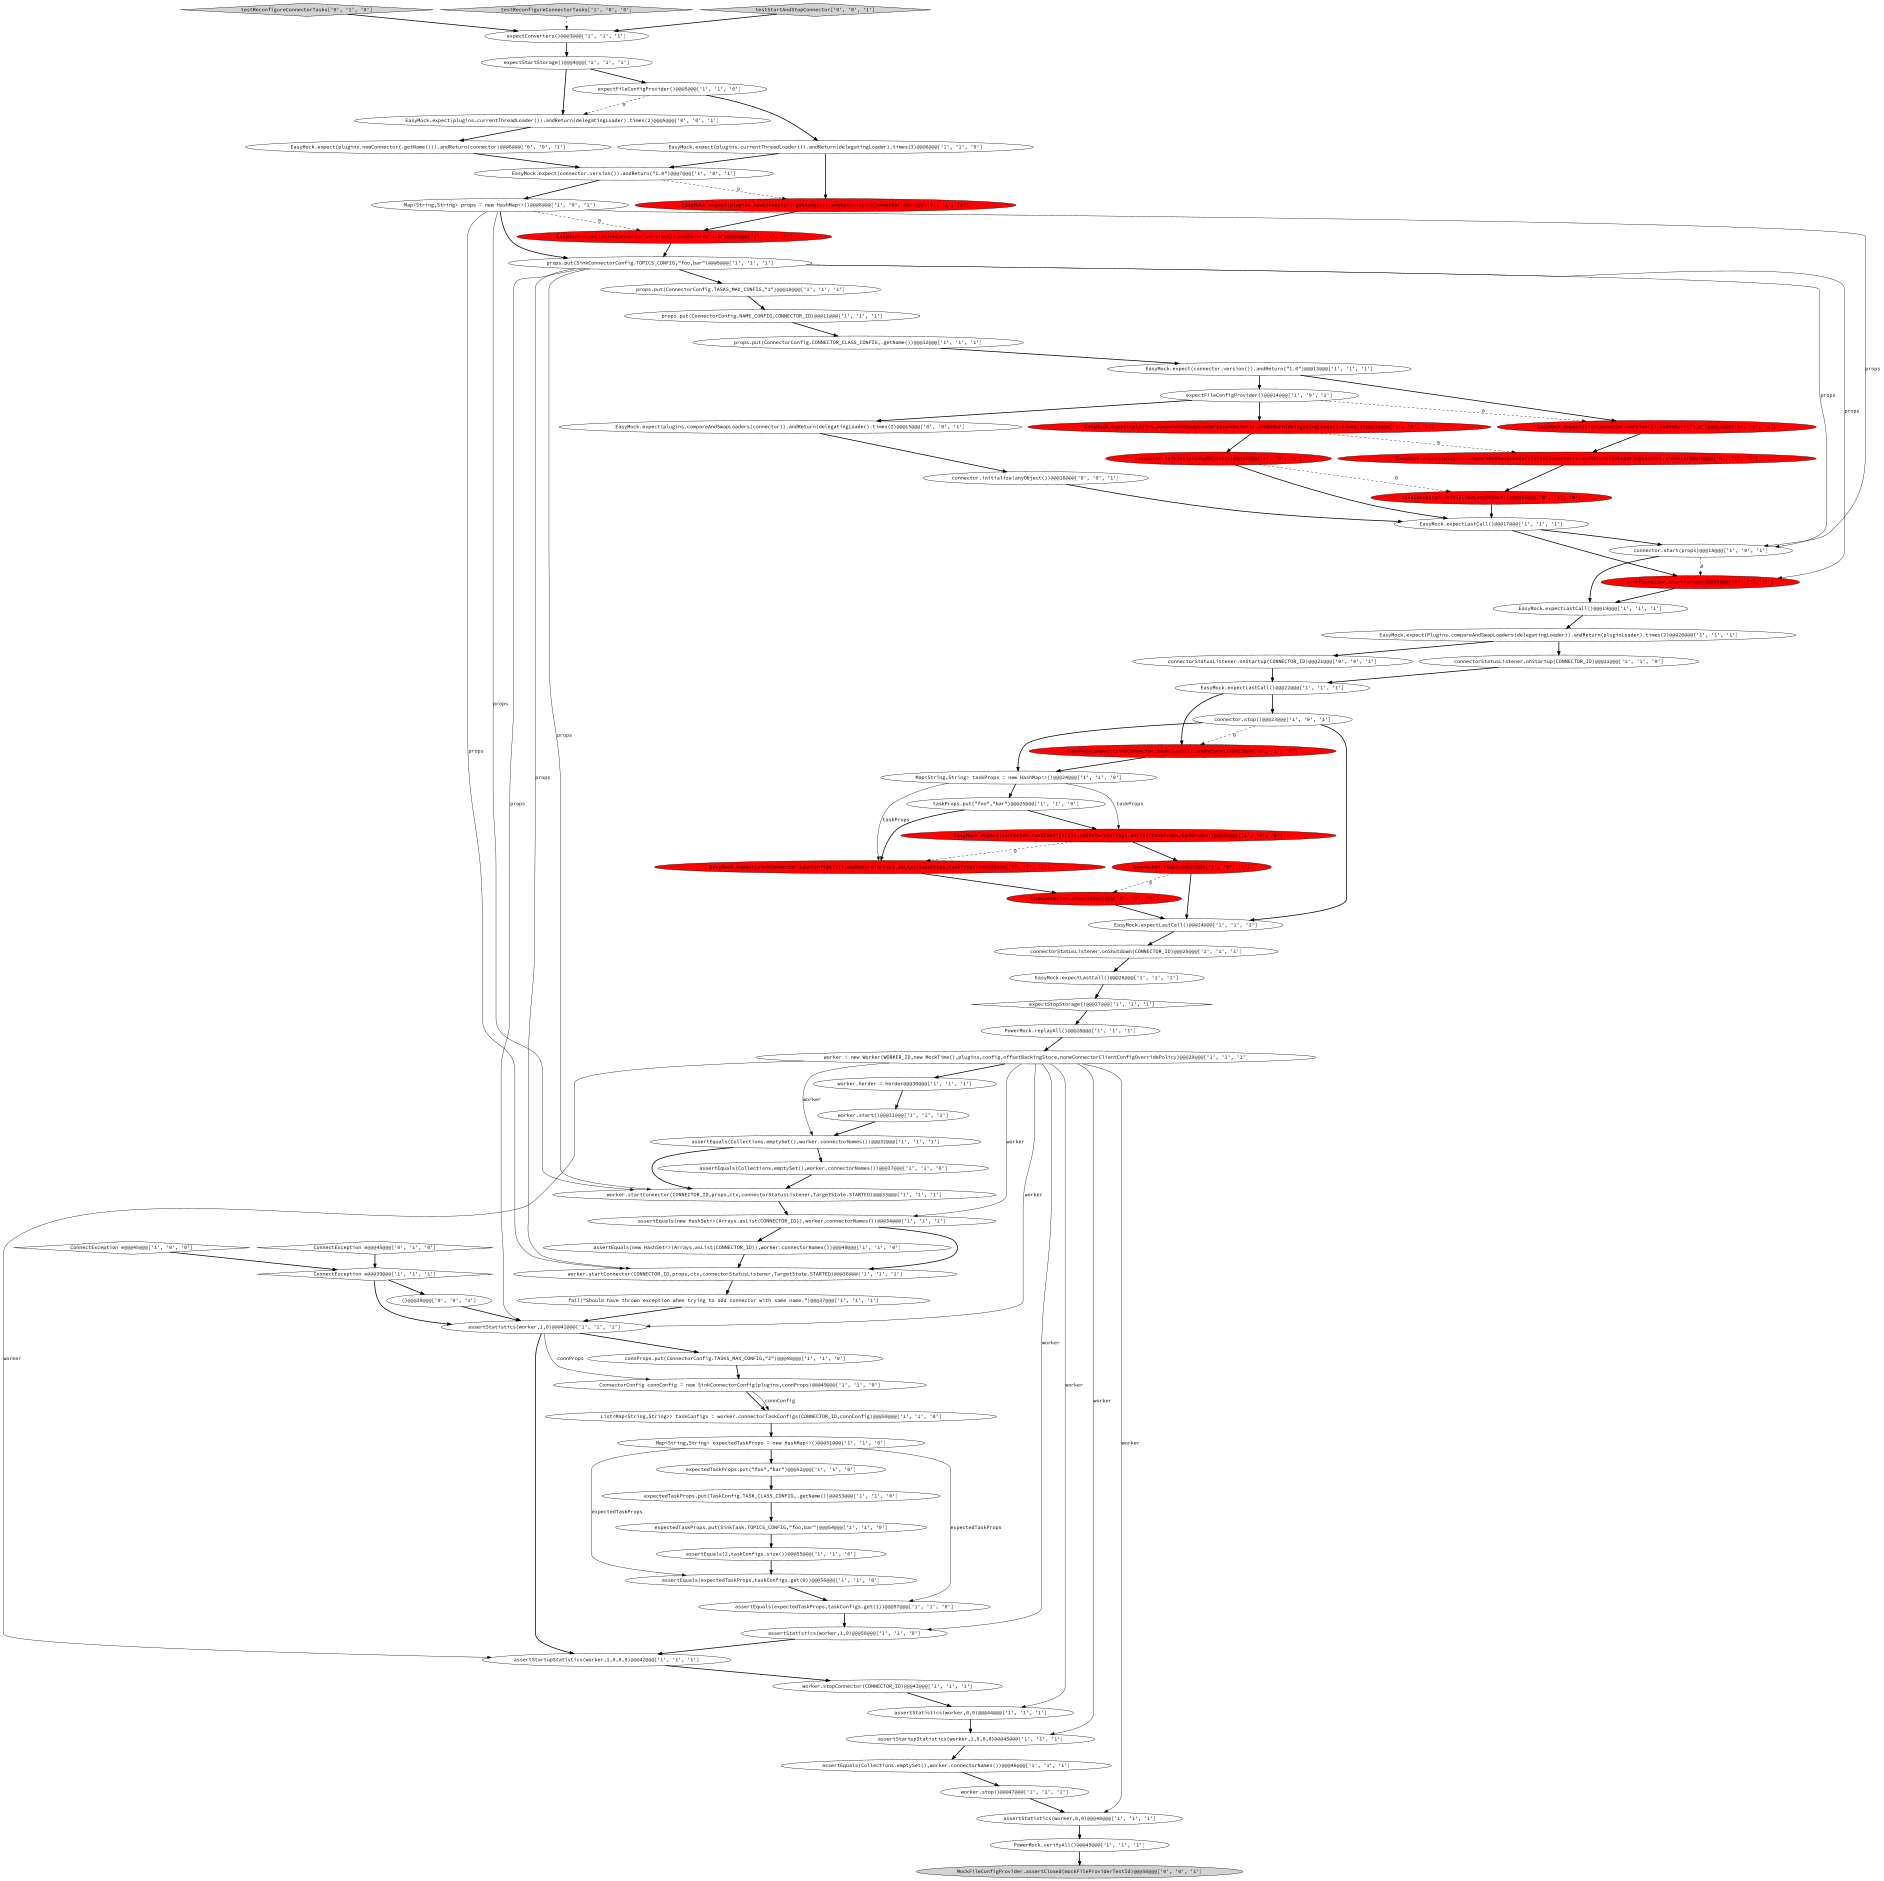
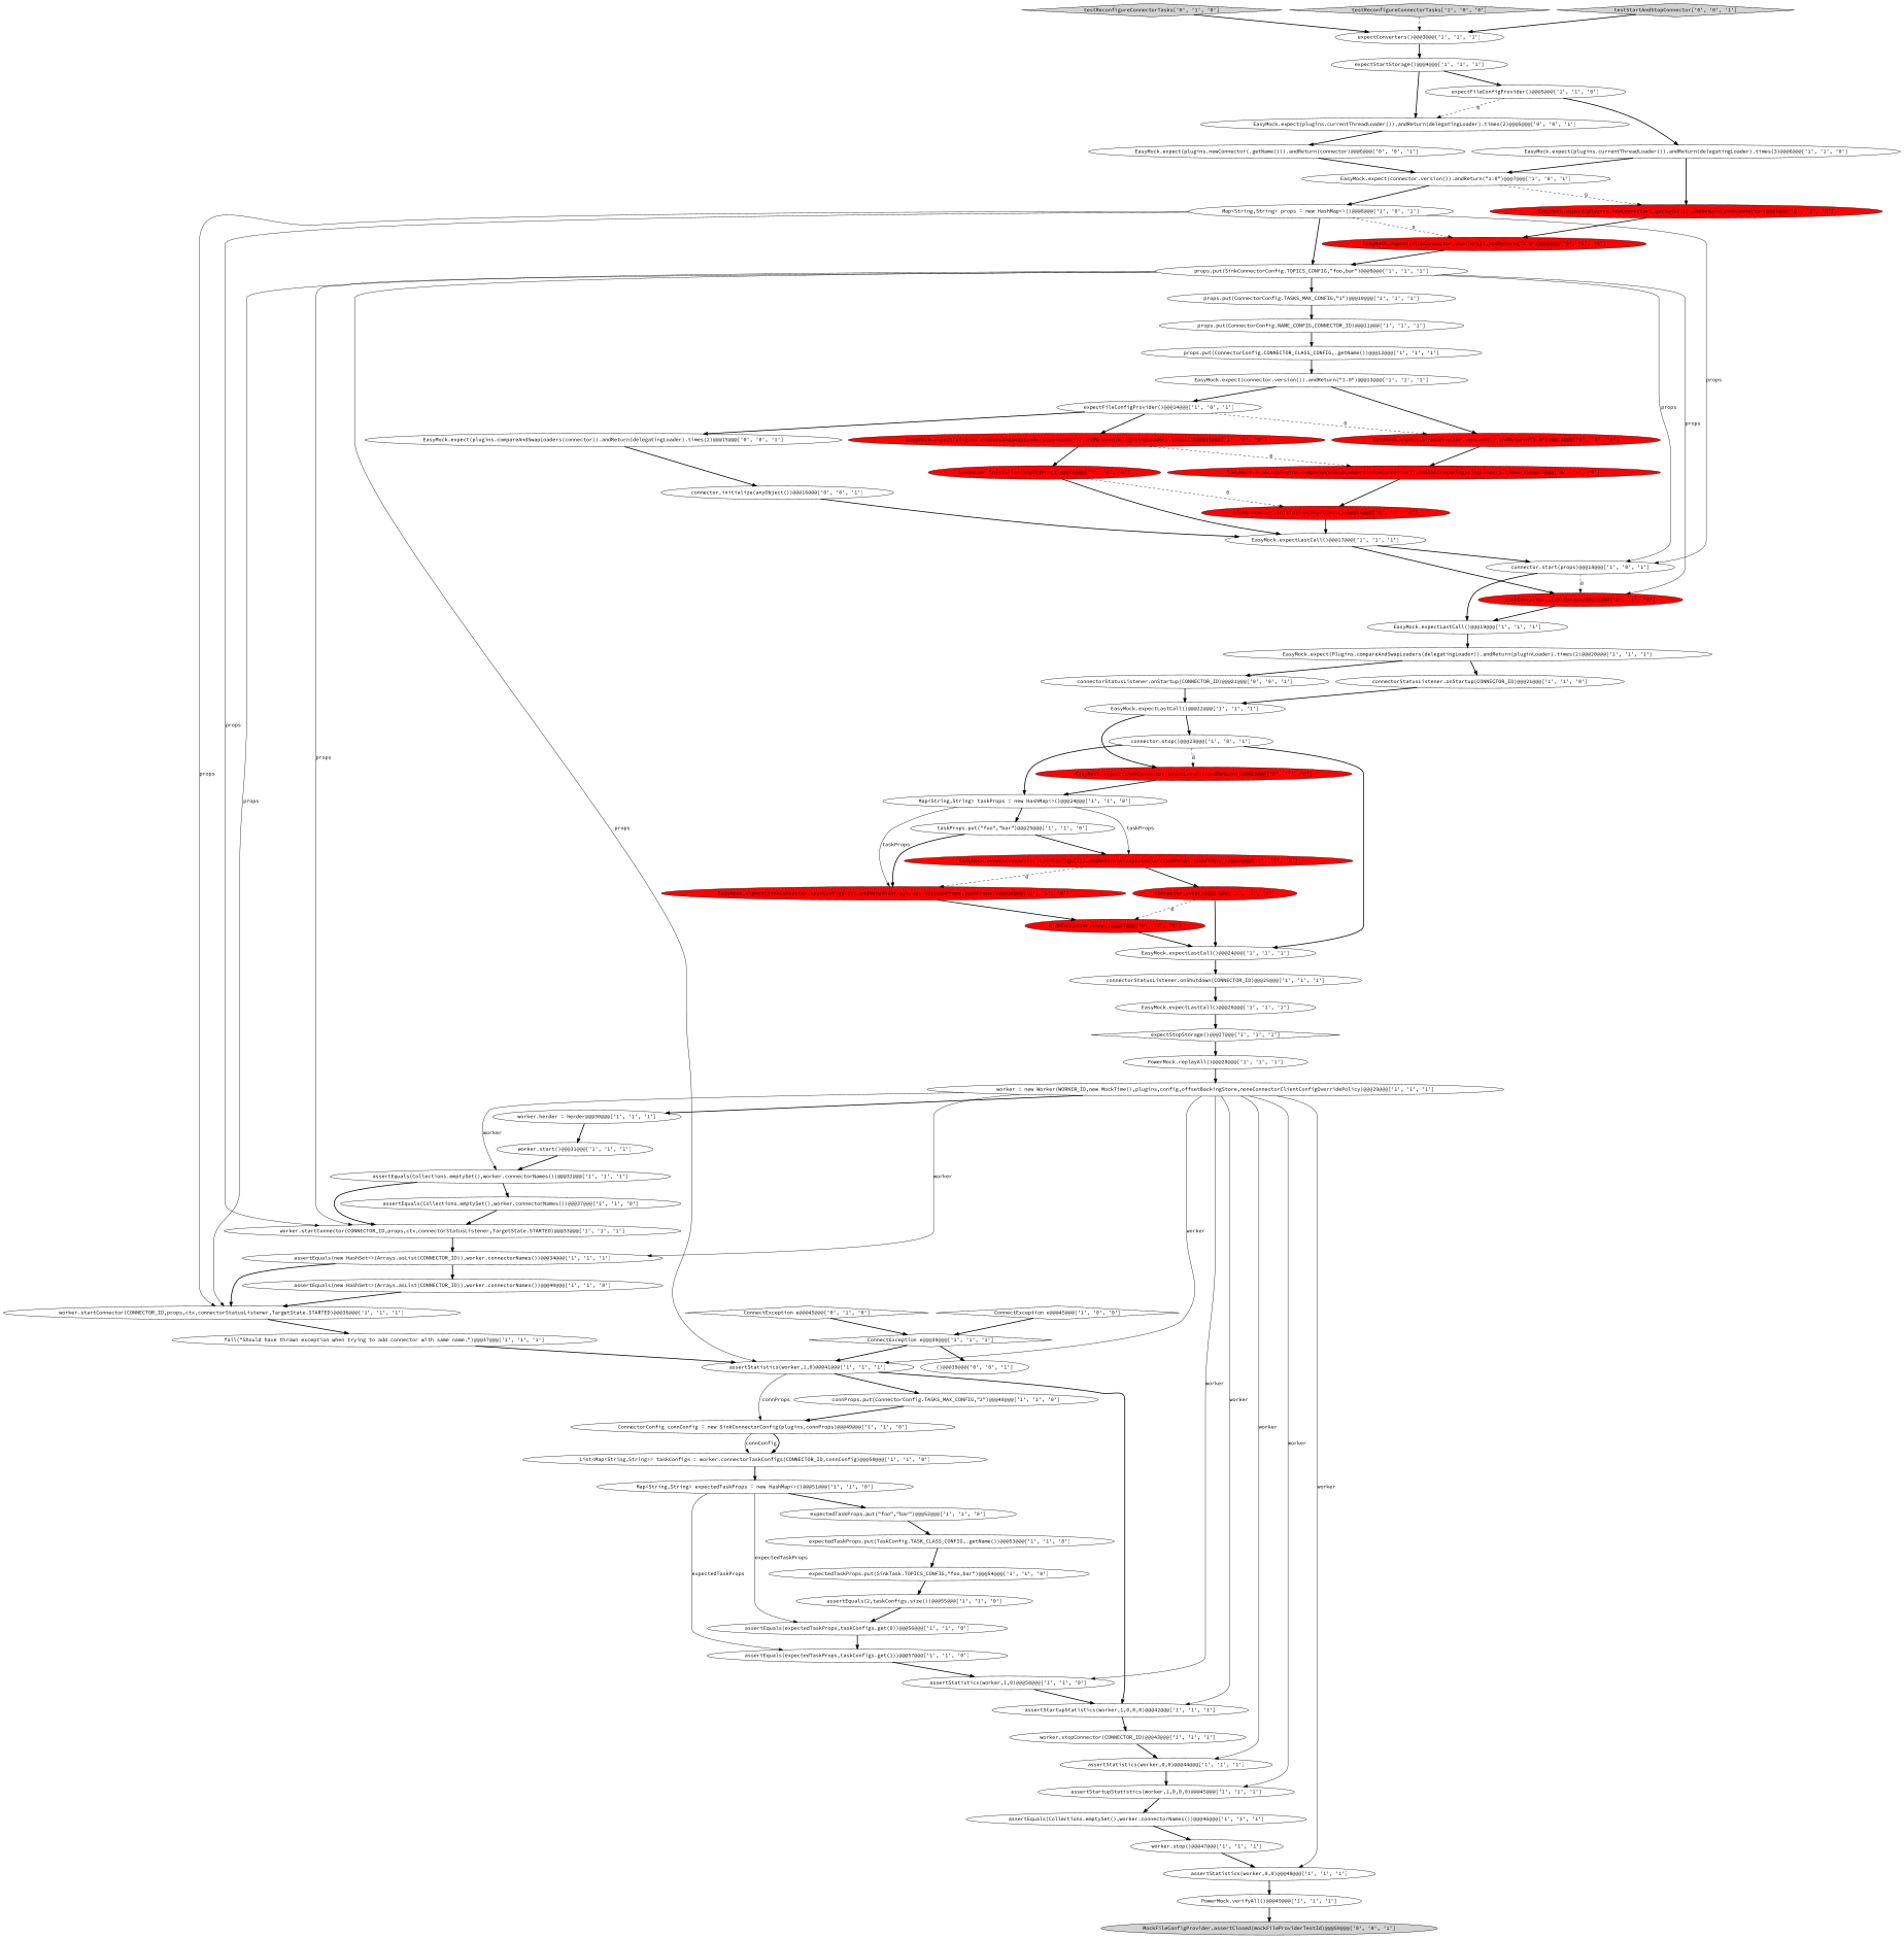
  digraph {
    fontname="Source Code Pro"
    node [fillcolor=white fontname="Source Code Pro" shape=ellipse style=filled]
    edge [fontname="Source Code Pro" style=bold]
    n1 [label="EasyMock.expect(connector.version()).andReturn(\"1.0\")@@@13@@@['1', '1', '1']"]
    n2 [fillcolor=red label="EasyMock.expect(sinkConnector.version()).andReturn(\"1.0\")@@@14@@@['0', '1', '0']"]
    n3 [label="expectFileConfigProvider()@@@14@@@['1', '0', '1']"]
    n4 [fillcolor=red label="EasyMock.expect(plugins.compareAndSwapLoaders(sinkConnector)).andReturn(delegatingLoader).times(3)@@@15@@@['0', '1', '0']"]
    n5 [label="EasyMock.expect(plugins.compareAndSwapLoaders(connector)).andReturn(delegatingLoader).times(2)@@@15@@@['0', '0', '1']"]
    n6 [fillcolor=red label="EasyMock.expect(plugins.compareAndSwapLoaders(connector)).andReturn(delegatingLoader).times(3)@@@15@@@['1', '0', '0']"]
    n7 [label="EasyMock.expect(plugins.newConnector(.getName())).andReturn(connector)@@@6@@@['0', '0', '1']"]
    n8 [label="EasyMock.expect(connector.version()).andReturn(\"1.0\")@@@7@@@['1', '0', '1']"]
    n9 [label="Map<String,String> props = new HashMap<>()@@@8@@@['1', '0', '1']"]
    n10 [fillcolor=red label="EasyMock.expect(plugins.newConnector(.getName())).andReturn(sinkConnector)@@@7@@@['0', '1', '0']"]
    n11 [label="connectorStatusListener.onStartup(CONNECTOR_ID)@@@21@@@['0', '0', '1']"]
    n12 [label="EasyMock.expectLastCall()@@@22@@@['1', '1', '1']"]
    n13 [fillcolor=red label="EasyMock.expect(sinkConnector.taskClass()).andReturn()@@@23@@@['0', '1', '0']"]
    n14 [label="connector.stop()@@@23@@@['1', '0', '1']"]
    n15 [label="assertStatistics(worker,0,0)@@@48@@@['1', '1', '1']"]
    n16 [label="PowerMock.verifyAll()@@@49@@@['1', '1', '1']"]
    n17 [fillcolor=lightgray label="MockFileConfigProvider.assertClosed(mockFileProviderTestId)@@@50@@@['0', '0', '1']"]
    n18 [label="worker.start()@@@31@@@['1', '1', '1']"]
    n19 [label="assertEquals(Collections.emptySet(),worker.connectorNames())@@@32@@@['1', '1', '1']"]
    n20 [label="assertEquals(Collections.emptySet(),worker.connectorNames())@@@37@@@['1', '1', '0']"]
    n21 [label="worker.startConnector(CONNECTOR_ID,props,ctx,connectorStatusListener,TargetState.STARTED)@@@33@@@['1', '1', '1']"]
    n22 [fillcolor=red label="EasyMock.expect(connector.taskConfigs(2)).andReturn(Arrays.asList(taskProps,taskProps))@@@26@@@['1', '0', '0']"]
    n23 [fillcolor=red label="connector.stop()@@@27@@@['1', '0', '0']"]
    n24 [fillcolor=red label="EasyMock.expect(sinkConnector.taskConfigs(2)).andReturn(Arrays.asList(taskProps,taskProps))@@@26@@@['0', '1', '0']"]
    n25 [fillcolor=red label="sinkConnector.stop()@@@27@@@['0', '1', '0']"]
    n26 [label="EasyMock.expectLastCall()@@@24@@@['1', '1', '1']"]
    n27 [fillcolor=red label="sinkConnector.initialize(anyObject())@@@16@@@['0', '1', '0']"]
    n28 [label="fail(\"Should have thrown exception when trying to add connector with same name.\")@@@37@@@['1', '1', '1']"]
    n29 [label="assertStatistics(worker,1,0)@@@41@@@['1', '1', '1']"]
    n30 [label="assertStartupStatistics(worker,1,0,0,0)@@@42@@@['1', '1', '1']"]
    n31 [label="ConnectorConfig connConfig = new SinkConnectorConfig(plugins,connProps)@@@49@@@['1', '1', '0']"]
    n32 [label="connProps.put(ConnectorConfig.TASKS_MAX_CONFIG,\"2\")@@@48@@@['1', '1', '0']"]
    n33 [label="assertEquals(new HashSet<>(Arrays.asList(CONNECTOR_ID)),worker.connectorNames())@@@34@@@['1', '1', '1']"]
    n34 [label="assertEquals(expectedTaskProps,taskConfigs.get(1))@@@57@@@['1', '1', '0']"]
    n35 [label="assertStatistics(worker,1,0)@@@58@@@['1', '1', '0']"]
    n36 [label="props.put(ConnectorConfig.CONNECTOR_CLASS_CONFIG,.getName())@@@12@@@['1', '1', '1']"]
    n37 [label="ConnectException e@@@39@@@['1', '1', '1']" shape=diamond]
    n38 [label="{}@@@39@@@['0', '0', '1']"]
    n39 [label="worker.stop()@@@47@@@['1', '1', '1']"]
    n40 [label="expectedTaskProps.put(TaskConfig.TASK_CLASS_CONFIG,.getName())@@@53@@@['1', '1', '0']"]
    n41 [label="expectedTaskProps.put(SinkTask.TOPICS_CONFIG,\"foo,bar\")@@@54@@@['1', '1', '0']"]
    n42 [label="assertEquals(2,taskConfigs.size())@@@55@@@['1', '1', '0']"]
    n43 [label="connector.initialize(anyObject())@@@16@@@['0', '0', '1']"]
    n44 [label="EasyMock.expectLastCall()@@@17@@@['1', '1', '1']"]
    n45 [fillcolor=red label="sinkConnector.start(props)@@@18@@@['0', '1', '0']"]
    n46 [label="connector.start(props)@@@18@@@['1', '0', '1']"]
    n47 [label="EasyMock.expectLastCall()@@@26@@@['1', '1', '1']"]
    n48 [label="expectStopStorage()@@@27@@@['1', '1', '1']" shape=diamond]
    n49 [label="PowerMock.replayAll()@@@28@@@['1', '1', '1']"]
    n50 [label="worker = new Worker(WORKER_ID,new MockTime(),plugins,config,offsetBackingStore,noneConnectorClientConfigOverridePolicy)@@@29@@@['1', '1', '1']"]
    n51 [label="worker.herder = herder@@@30@@@['1', '1', '1']"]
    n52 [label="assertStartupStatistics(worker,1,0,0,0)@@@45@@@['1', '1', '1']"]
    n53 [label="assertStatistics(worker,0,0)@@@44@@@['1', '1', '1']"]
    n54 [label="EasyMock.expectLastCall()@@@19@@@['1', '1', '1']"]
    n55 [label="EasyMock.expect(Plugins.compareAndSwapLoaders(delegatingLoader)).andReturn(pluginLoader).times(2)@@@20@@@['1', '1', '1']"]
    n56 [label="connectorStatusListener.onShutdown(CONNECTOR_ID)@@@25@@@['1', '1', '1']"]
    n57 [fillcolor=lightgray label="testReconfigureConnectorTasks['0', '1', '0']" shape=diamond]
    n58 [label="expectConverters()@@@3@@@['1', '1', '1']"]
    n59 [label="expectStartStorage()@@@4@@@['1', '1', '1']"]
    n60 [label="worker.startConnector(CONNECTOR_ID,props,ctx,connectorStatusListener,TargetState.STARTED)@@@36@@@['1', '1', '1']"]
    n61 [fillcolor=red label="EasyMock.expect(sinkConnector.version()).andReturn(\"1.0\")@@@8@@@['0', '1', '0']"]
    n62 [label="props.put(SinkConnectorConfig.TOPICS_CONFIG,\"foo,bar\")@@@9@@@['1', '1', '1']"]
    n63 [label="worker.stopConnector(CONNECTOR_ID)@@@43@@@['1', '1', '1']"]
    n64 [label="assertEquals(new HashSet<>(Arrays.asList(CONNECTOR_ID)),worker.connectorNames())@@@40@@@['1', '1', '0']"]
    n65 [label="props.put(ConnectorConfig.TASKS_MAX_CONFIG,\"1\")@@@10@@@['1', '1', '1']"]
    n66 [label="expectFileConfigProvider()@@@5@@@['1', '1', '0']"]
    n67 [label="EasyMock.expect(plugins.currentThreadLoader()).andReturn(delegatingLoader).times(3)@@@6@@@['1', '1', '0']"]
    n68 [label="EasyMock.expect(plugins.currentThreadLoader()).andReturn(delegatingLoader).times(2)@@@5@@@['0', '0', '1']"]
    n69 [label="props.put(ConnectorConfig.NAME_CONFIG,CONNECTOR_ID)@@@11@@@['1', '1', '1']"]
    n70 [label="assertEquals(expectedTaskProps,taskConfigs.get(0))@@@56@@@['1', '1', '0']"]
    n71 [label="assertEquals(Collections.emptySet(),worker.connectorNames())@@@46@@@['1', '1', '1']"]
    n72 [fillcolor=red label="connector.initialize(anyObject())@@@16@@@['1', '0', '0']"]
    n73 [label="taskProps.put(\"foo\",\"bar\")@@@25@@@['1', '1', '0']"]
    n74 [label="ConnectException e@@@45@@@['0', '1', '0']" shape=diamond]
    n75 [label="Map<String,String> taskProps = new HashMap<>()@@@24@@@['1', '1', '0']"]
    n76 [label="connectorStatusListener.onStartup(CONNECTOR_ID)@@@21@@@['1', '1', '0']"]
    n77 [label="List<Map<String,String>> taskConfigs = worker.connectorTaskConfigs(CONNECTOR_ID,connConfig)@@@50@@@['1', '1', '0']"]
    n78 [label="Map<String,String> expectedTaskProps = new HashMap<>()@@@51@@@['1', '1', '0']"]
    n79 [label="expectedTaskProps.put(\"foo\",\"bar\")@@@52@@@['1', '1', '0']"]
    n80 [fillcolor=lightgray label="testReconfigureConnectorTasks['1', '0', '0']" shape=diamond]
    n81 [fillcolor=lightgray label="testStartAndStopConnector['0', '0', '1']" shape=diamond]
    n82 [label="ConnectException e@@@45@@@['1', '0', '0']" shape=diamond]
    n1 -> n2
    n1 -> n3
    n2 -> n4
    n3 -> n2 [label=0 style=dashed]
    n3 -> n5
    n3 -> n6
    n4 -> n27
    n5 -> n43
    n6 -> n4 [label=0 style=dashed]
    n6 -> n72
    n7 -> n8
    n8 -> n9
    n8 -> n10 [label=0 style=dashed]
    n9 -> n21 [label=props style=solid]
    n9 -> n46 [label=props style=solid]
    n9 -> n60 [label=props style=solid]
    n9 -> n61 [label=0 style=dashed]
    n9 -> n62
    n10 -> n61
    n11 -> n12
    n12 -> n13
    n12 -> n14
    n13 -> n75
    n14 -> n13 [label=0 style=dashed]
    n14 -> n26
    n14 -> n75
    n15 -> n16
    n16 -> n17
    n18 -> n19
    n19 -> n20
    n19 -> n21
    n20 -> n21
    n21 -> n33
    n22 -> n23
    n22 -> n24 [label=0 style=dashed]
    n23 -> n25 [label=0 style=dashed]
    n23 -> n26
    n24 -> n25
    n25 -> n26
    n26 -> n56
    n27 -> n44
    n28 -> n29
    n29 -> n30
    n29 -> n31 [label=connProps style=solid]
    n29 -> n32
    n30 -> n63
    n31 -> n77
    n31 -> n77 [label=connConfig style=solid]
    n32 -> n31
    n33 -> n60
    n33 -> n64
    n34 -> n35
    n35 -> n30
    n36 -> n1
    n37 -> n29
    n37 -> n38
-   n38 -> n29
    n39 -> n15
    n40 -> n41
    n41 -> n42
    n42 -> n70
    n43 -> n44
    n44 -> n45
    n44 -> n46
    n45 -> n54
    n46 -> n45 [label=0 style=dashed]
    n46 -> n54
    n47 -> n48
    n48 -> n49
    n49 -> n50
    n50 -> n15 [label=worker style=solid]
    n50 -> n19 [label=worker style=solid]
    n50 -> n29 [label=worker style=solid]
    n50 -> n30 [label=worker style=solid]
    n50 -> n33 [label=worker style=solid]
    n50 -> n35 [label=worker style=solid]
    n50 -> n51
    n50 -> n52 [label=worker style=solid]
    n50 -> n53 [label=worker style=solid]
    n51 -> n18
    n52 -> n71
    n53 -> n52
    n54 -> n55
    n55 -> n11
    n55 -> n76
    n56 -> n47
    n57 -> n58
    n58 -> n59
    n59 -> n66
    n59 -> n68
    n60 -> n28
    n61 -> n62
    n62 -> n21 [label=props style=solid]
    n62 -> n29 [label=props style=solid]
    n62 -> n45 [label=props style=solid]
    n62 -> n46 [label=props style=solid]
    n62 -> n60 [label=props style=solid]
    n62 -> n65
    n63 -> n53
    n64 -> n60
    n65 -> n69
    n66 -> n67
    n66 -> n68 [label=0 style=dashed]
    n67 -> n8
    n67 -> n10
    n68 -> n7
    n69 -> n36
    n70 -> n34
    n71 -> n39
    n72 -> n27 [label=0 style=dashed]
    n72 -> n44
    n73 -> n22
    n73 -> n24
    n74 -> n37
    n75 -> n22 [label=taskProps style=solid]
    n75 -> n24 [label=taskProps style=solid]
    n75 -> n73
    n76 -> n12
    n77 -> n78
    n78 -> n34 [label=expectedTaskProps style=solid]
    n78 -> n70 [label=expectedTaskProps style=solid]
    n78 -> n79
    n79 -> n40
    n80 -> n58 [style=dashed]
    n81 -> n58
    n82 -> n37
  }
